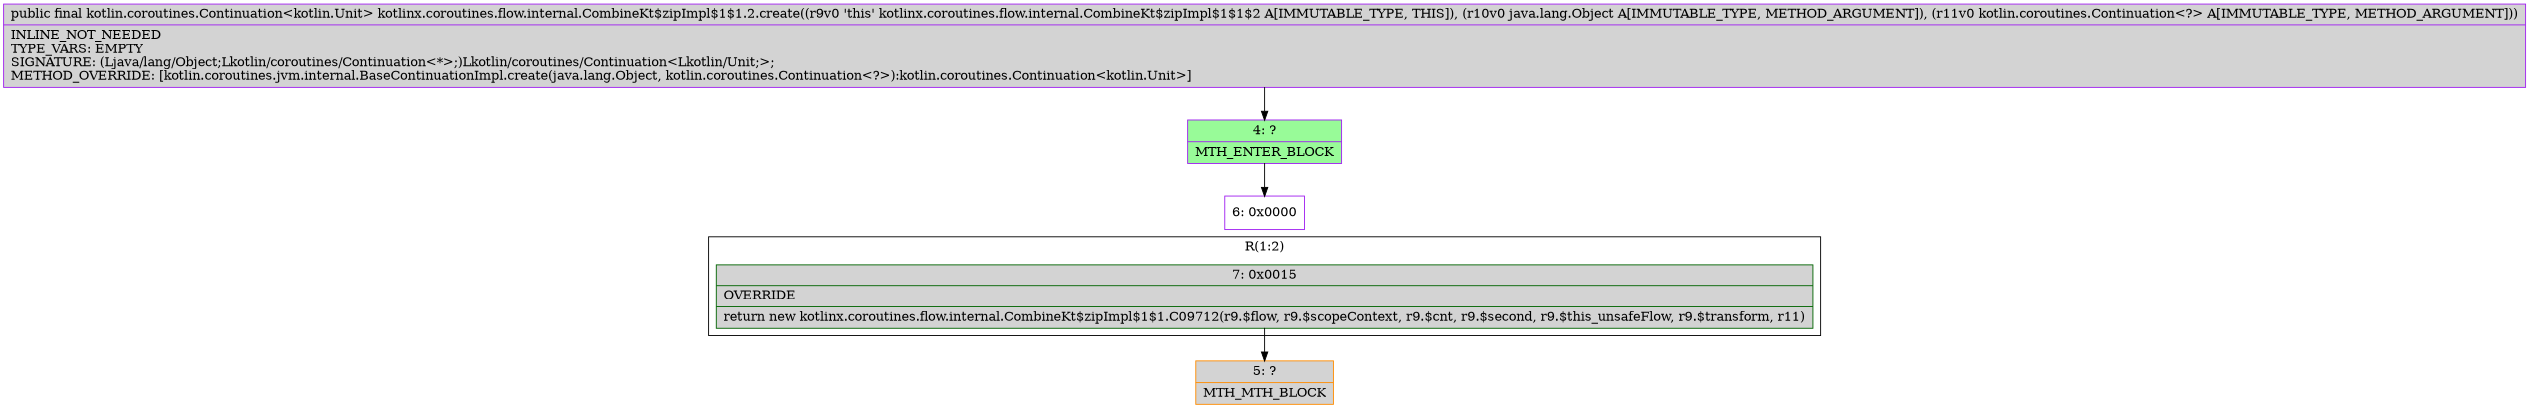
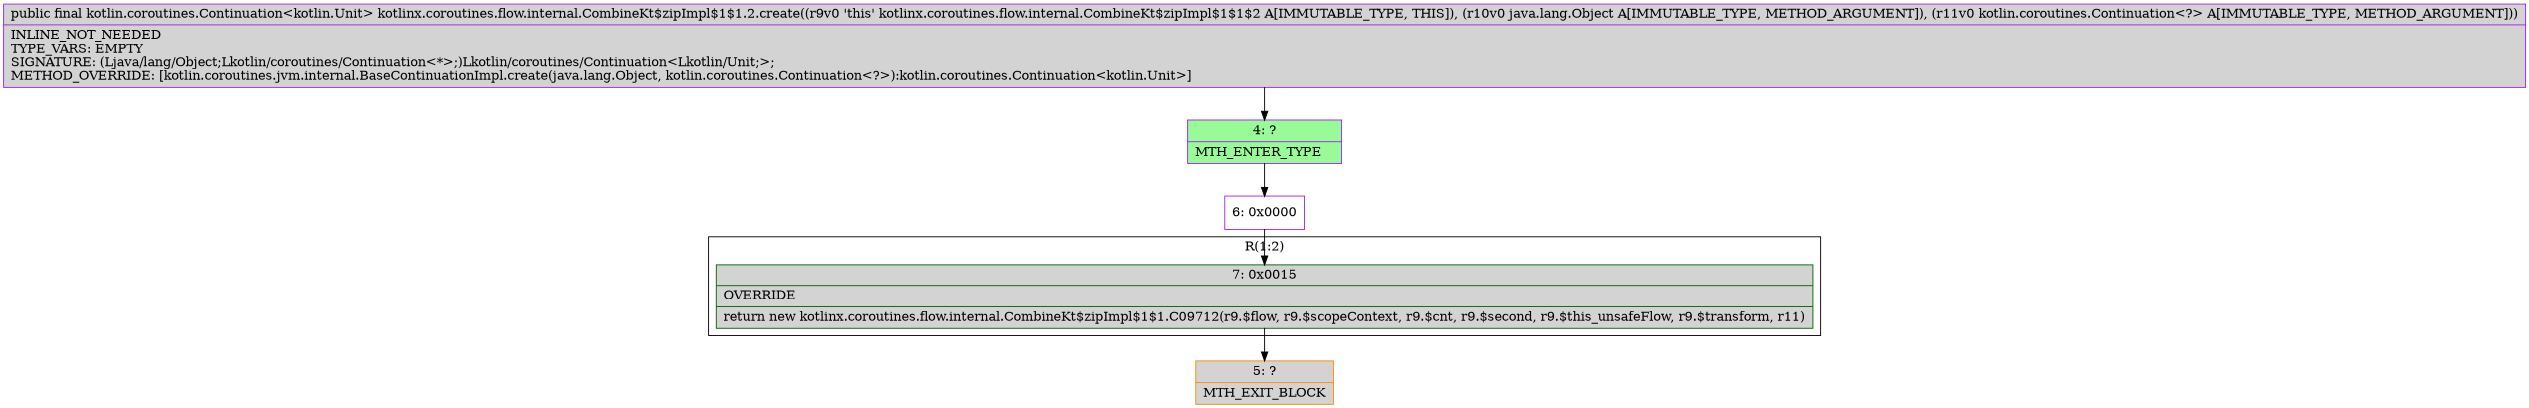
  digraph {
    node [color=purple fillcolor=lightgrey shape=record style=filled]
    n1 [color=darkgreen label="{7\:\ 0x0015|OVERRIDE\l|return new kotlinx.coroutines.flow.internal.CombineKt$zipImpl$1$1.C09712(r9.$flow, r9.$scopeContext, r9.$cnt, r9.$second, r9.$this_unsafeFlow, r9.$transform, r11)\l}"]
-   n2 [color=darkorange label="{5\:\ ?|MTH_MTH_BLOCK\l}"]
-   n3 [fillcolor=palegreen label="{4\:\ ?|MTH_ENTER_BLOCK\l}"]
+   n2 [color=darkorange label="{5\:\ ?|MTH_EXIT_BLOCK\l}"]
+   n3 [fillcolor=palegreen label="{4\:\ ?|MTH_ENTER_TYPE\l}"]
    n4 [fillcolor=white label="{6\:\ 0x0000}"]
    n5 [label="{public final kotlin.coroutines.Continuation\<kotlin.Unit\> kotlinx.coroutines.flow.internal.CombineKt$zipImpl$1$1.2.create((r9v0 'this' kotlinx.coroutines.flow.internal.CombineKt$zipImpl$1$1$2 A[IMMUTABLE_TYPE, THIS]), (r10v0 java.lang.Object A[IMMUTABLE_TYPE, METHOD_ARGUMENT]), (r11v0 kotlin.coroutines.Continuation\<?\> A[IMMUTABLE_TYPE, METHOD_ARGUMENT]))  | INLINE_NOT_NEEDED\lTYPE_VARS: EMPTY\lSIGNATURE: (Ljava\/lang\/Object;Lkotlin\/coroutines\/Continuation\<*\>;)Lkotlin\/coroutines\/Continuation\<Lkotlin\/Unit;\>;\lMETHOD_OVERRIDE: [kotlin.coroutines.jvm.internal.BaseContinuationImpl.create(java.lang.Object, kotlin.coroutines.Continuation\<?\>):kotlin.coroutines.Continuation\<kotlin.Unit\>]\l}"]
    subgraph cluster_1 {
      label="R(1:2)"
      n1
    }
    n1 -> n2
    n3 -> n4
+   n4 -> n1
    n5 -> n3
  }
